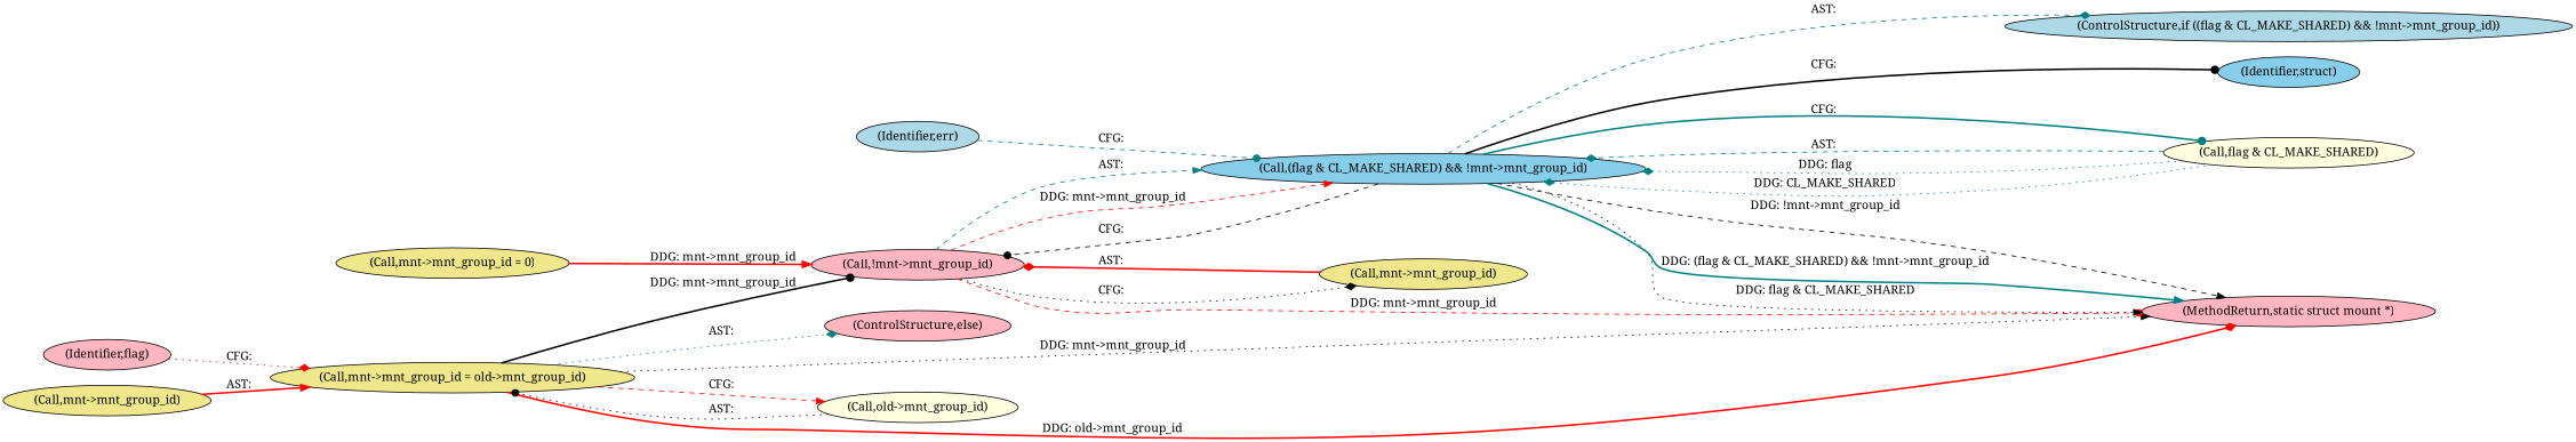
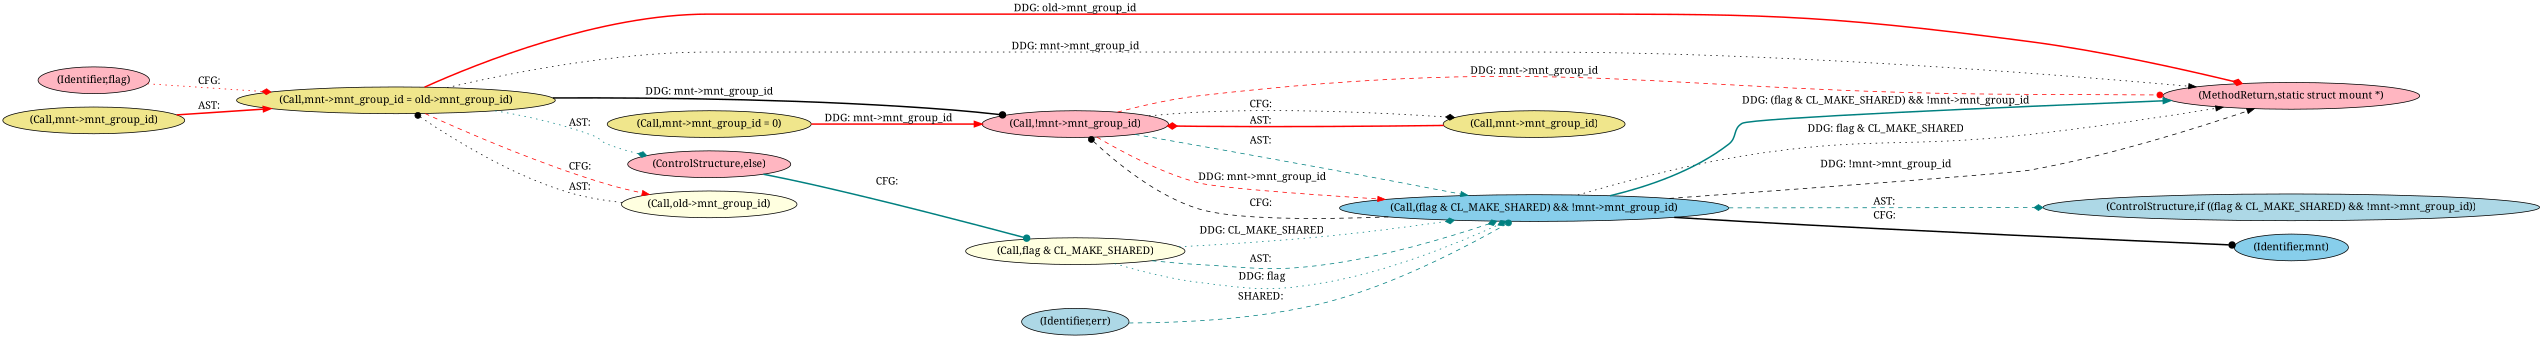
  digraph {
    fontname="Noto Serif"
    rankdir=LR
    node [fillcolor=khaki fontname="Noto Serif" style=filled]
    edge [arrowhead=diamond color=teal fontname="Noto Serif" style=dashed]
    n1 [label="(Call,mnt->mnt_group_id = old->mnt_group_id)"]
    n2 [fillcolor=lightpink label="(Call,!mnt->mnt_group_id)"]
    n3 [fillcolor=lightpink label="(MethodReturn,static struct mount *)"]
    n4 [fillcolor=lightyellow label="(Call,old->mnt_group_id)"]
    n5 [fillcolor=lightpink label="(ControlStructure,else)"]
    n6 [fillcolor=skyblue label="(Call,(flag & CL_MAKE_SHARED) && !mnt->mnt_group_id)"]
    n7 [label="(Call,mnt->mnt_group_id)"]
    n8 [fillcolor=lightyellow label="(Call,flag & CL_MAKE_SHARED)"]
    n9 [fillcolor=lightblue label="(ControlStructure,if ((flag & CL_MAKE_SHARED) && !mnt->mnt_group_id))"]
-   n10 [fillcolor=skyblue label="(Identifier,struct)"]
+   n10 [fillcolor=skyblue label="(Identifier,mnt)"]
    n11 [fillcolor=lightpink label="(Identifier,flag)"]
    n12 [fillcolor=lightblue label="(Identifier,err)"]
    n13 [label="(Call,mnt->mnt_group_id = 0)"]
    n14 [label="(Call,mnt->mnt_group_id)"]
    n1 -> n2 [arrowhead=dot color=black label="DDG: mnt->mnt_group_id" style=bold]
    n1 -> n3 [color=red label="DDG: old->mnt_group_id" style=bold]
    n1 -> n3 [arrowhead=normal color=black label="DDG: mnt->mnt_group_id" style=dotted]
    n1 -> n4 [arrowhead=normal color=red label="CFG: "]
    n1 -> n5 [label="AST: " style=dotted]
    n2 -> n3 [arrowhead=dot color=red label="DDG: mnt->mnt_group_id"]
    n2 -> n6 [arrowhead=normal label="AST: "]
    n2 -> n6 [arrowhead=normal color=red label="DDG: mnt->mnt_group_id"]
    n2 -> n7 [color=black label="CFG: " style=dotted]
    n4 -> n1 [arrowhead=dot color=black label="AST: " style=dotted]
    n6 -> n2 [arrowhead=dot color=black label="CFG: "]
    n6 -> n3 [arrowhead=normal color=black label="DDG: flag & CL_MAKE_SHARED" style=dotted]
    n6 -> n3 [arrowhead=normal color=black label="DDG: !mnt->mnt_group_id"]
    n6 -> n3 [arrowhead=normal label="DDG: (flag & CL_MAKE_SHARED) && !mnt->mnt_group_id" style=bold]
-   n6 -> n8 [arrowhead=dot label="CFG: " style=bold]
+   n5 -> n8 [arrowhead=dot label="CFG: " style=bold]
    n6 -> n9 [label="AST: "]
    n6 -> n10 [arrowhead=dot color=black label="CFG: " style=bold]
    n7 -> n2 [color=red label="AST: " style=bold]
    n8 -> n6 [label="AST: "]
    n8 -> n6 [label="DDG: flag" style=dotted]
    n8 -> n6 [label="DDG: CL_MAKE_SHARED" style=dotted]
    n11 -> n1 [color=red label="CFG: " style=dotted]
-   n12 -> n6 [arrowhead=dot label="CFG: "]
+   n12 -> n6 [arrowhead=dot label="SHARED: "]
    n13 -> n2 [arrowhead=normal color=red label="DDG: mnt->mnt_group_id" style=bold]
    n14 -> n1 [arrowhead=normal color=red label="AST: " style=bold]
  }
